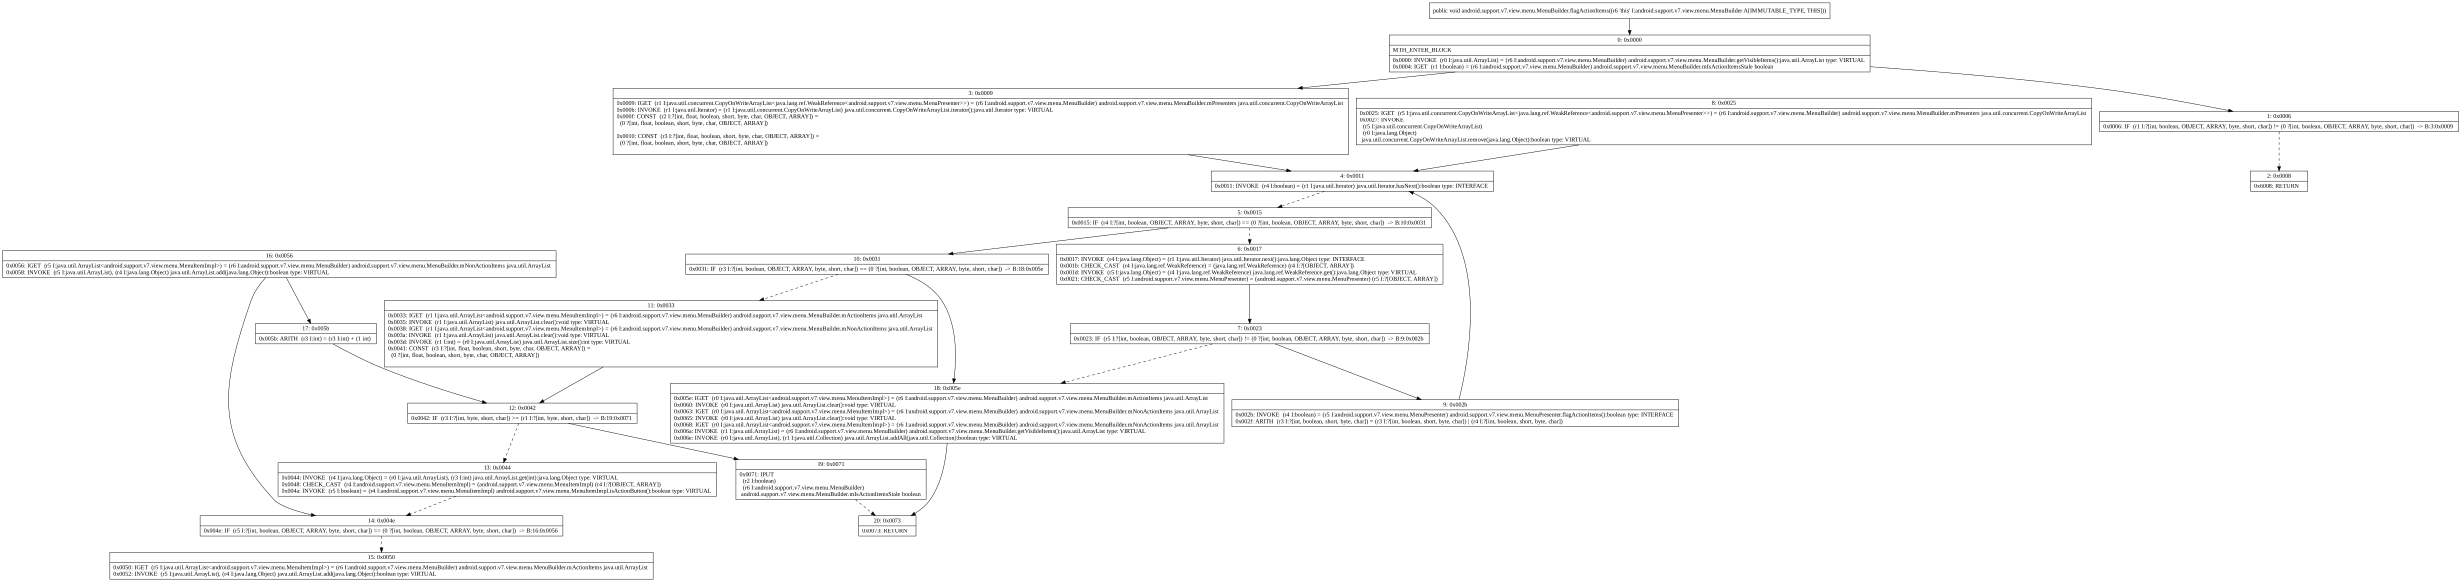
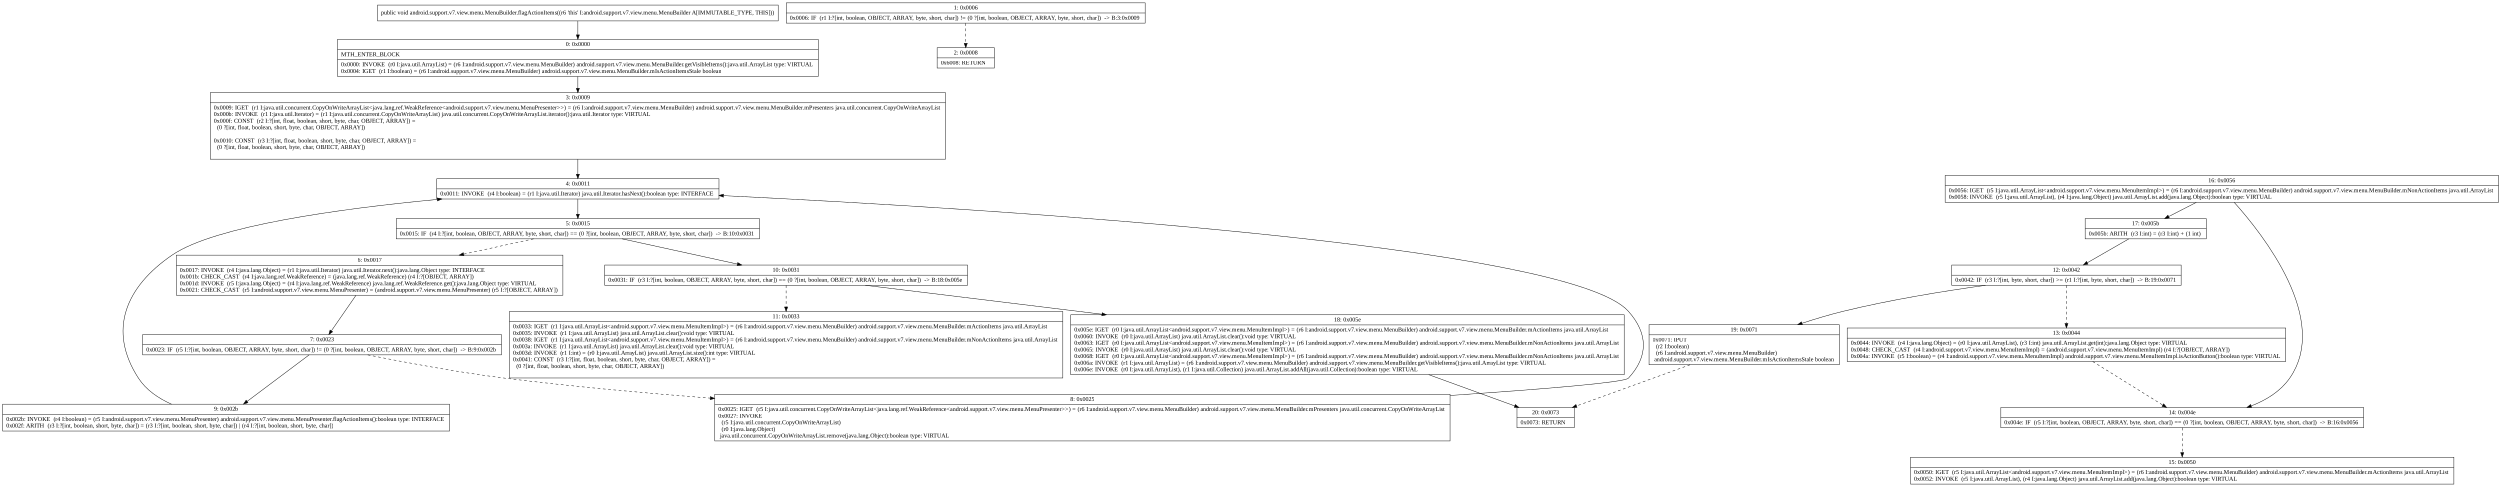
  digraph {
    fontname="Liberation Serif"
    node [fontname="Liberation Serif" shape=record]
    edge [fontname="Liberation Serif"]
    n1 [label="{0\:\ 0x0000|MTH_ENTER_BLOCK\l|0x0000: INVOKE  (r0 I:java.util.ArrayList) = (r6 I:android.support.v7.view.menu.MenuBuilder) android.support.v7.view.menu.MenuBuilder.getVisibleItems():java.util.ArrayList type: VIRTUAL \l0x0004: IGET  (r1 I:boolean) = (r6 I:android.support.v7.view.menu.MenuBuilder) android.support.v7.view.menu.MenuBuilder.mIsActionItemsStale boolean \l}"]
    n2 [label="{1\:\ 0x0006|0x0006: IF  (r1 I:?[int, boolean, OBJECT, ARRAY, byte, short, char]) != (0 ?[int, boolean, OBJECT, ARRAY, byte, short, char])  \-\> B:3:0x0009 \l}"]
    n3 [label="{3\:\ 0x0009|0x0009: IGET  (r1 I:java.util.concurrent.CopyOnWriteArrayList\<java.lang.ref.WeakReference\<android.support.v7.view.menu.MenuPresenter\>\>) = (r6 I:android.support.v7.view.menu.MenuBuilder) android.support.v7.view.menu.MenuBuilder.mPresenters java.util.concurrent.CopyOnWriteArrayList \l0x000b: INVOKE  (r1 I:java.util.Iterator) = (r1 I:java.util.concurrent.CopyOnWriteArrayList) java.util.concurrent.CopyOnWriteArrayList.iterator():java.util.Iterator type: VIRTUAL \l0x000f: CONST  (r2 I:?[int, float, boolean, short, byte, char, OBJECT, ARRAY]) = \l  (0 ?[int, float, boolean, short, byte, char, OBJECT, ARRAY])\l \l0x0010: CONST  (r3 I:?[int, float, boolean, short, byte, char, OBJECT, ARRAY]) = \l  (0 ?[int, float, boolean, short, byte, char, OBJECT, ARRAY])\l \l}"]
    n4 [label="{2\:\ 0x0008|0x6008: RETURN   \l}"]
    n5 [label="{4\:\ 0x0011|0x0011: INVOKE  (r4 I:boolean) = (r1 I:java.util.Iterator) java.util.Iterator.hasNext():boolean type: INTERFACE \l}"]
    n6 [label="{5\:\ 0x0015|0x0015: IF  (r4 I:?[int, boolean, OBJECT, ARRAY, byte, short, char]) == (0 ?[int, boolean, OBJECT, ARRAY, byte, short, char])  \-\> B:10:0x0031 \l}"]
    n7 [label="{6\:\ 0x0017|0x0017: INVOKE  (r4 I:java.lang.Object) = (r1 I:java.util.Iterator) java.util.Iterator.next():java.lang.Object type: INTERFACE \l0x001b: CHECK_CAST  (r4 I:java.lang.ref.WeakReference) = (java.lang.ref.WeakReference) (r4 I:?[OBJECT, ARRAY]) \l0x001d: INVOKE  (r5 I:java.lang.Object) = (r4 I:java.lang.ref.WeakReference) java.lang.ref.WeakReference.get():java.lang.Object type: VIRTUAL \l0x0021: CHECK_CAST  (r5 I:android.support.v7.view.menu.MenuPresenter) = (android.support.v7.view.menu.MenuPresenter) (r5 I:?[OBJECT, ARRAY]) \l}"]
    n8 [label="{10\:\ 0x0031|0x0031: IF  (r3 I:?[int, boolean, OBJECT, ARRAY, byte, short, char]) == (0 ?[int, boolean, OBJECT, ARRAY, byte, short, char])  \-\> B:18:0x005e \l}"]
    n9 [label="{7\:\ 0x0023|0x0023: IF  (r5 I:?[int, boolean, OBJECT, ARRAY, byte, short, char]) != (0 ?[int, boolean, OBJECT, ARRAY, byte, short, char])  \-\> B:9:0x002b \l}"]
    n10 [label="{11\:\ 0x0033|0x0033: IGET  (r1 I:java.util.ArrayList\<android.support.v7.view.menu.MenuItemImpl\>) = (r6 I:android.support.v7.view.menu.MenuBuilder) android.support.v7.view.menu.MenuBuilder.mActionItems java.util.ArrayList \l0x0035: INVOKE  (r1 I:java.util.ArrayList) java.util.ArrayList.clear():void type: VIRTUAL \l0x0038: IGET  (r1 I:java.util.ArrayList\<android.support.v7.view.menu.MenuItemImpl\>) = (r6 I:android.support.v7.view.menu.MenuBuilder) android.support.v7.view.menu.MenuBuilder.mNonActionItems java.util.ArrayList \l0x003a: INVOKE  (r1 I:java.util.ArrayList) java.util.ArrayList.clear():void type: VIRTUAL \l0x003d: INVOKE  (r1 I:int) = (r0 I:java.util.ArrayList) java.util.ArrayList.size():int type: VIRTUAL \l0x0041: CONST  (r3 I:?[int, float, boolean, short, byte, char, OBJECT, ARRAY]) = \l  (0 ?[int, float, boolean, short, byte, char, OBJECT, ARRAY])\l \l}"]
    n11 [label="{18\:\ 0x005e|0x005e: IGET  (r0 I:java.util.ArrayList\<android.support.v7.view.menu.MenuItemImpl\>) = (r6 I:android.support.v7.view.menu.MenuBuilder) android.support.v7.view.menu.MenuBuilder.mActionItems java.util.ArrayList \l0x0060: INVOKE  (r0 I:java.util.ArrayList) java.util.ArrayList.clear():void type: VIRTUAL \l0x0063: IGET  (r0 I:java.util.ArrayList\<android.support.v7.view.menu.MenuItemImpl\>) = (r6 I:android.support.v7.view.menu.MenuBuilder) android.support.v7.view.menu.MenuBuilder.mNonActionItems java.util.ArrayList \l0x0065: INVOKE  (r0 I:java.util.ArrayList) java.util.ArrayList.clear():void type: VIRTUAL \l0x0068: IGET  (r0 I:java.util.ArrayList\<android.support.v7.view.menu.MenuItemImpl\>) = (r6 I:android.support.v7.view.menu.MenuBuilder) android.support.v7.view.menu.MenuBuilder.mNonActionItems java.util.ArrayList \l0x006a: INVOKE  (r1 I:java.util.ArrayList) = (r6 I:android.support.v7.view.menu.MenuBuilder) android.support.v7.view.menu.MenuBuilder.getVisibleItems():java.util.ArrayList type: VIRTUAL \l0x006e: INVOKE  (r0 I:java.util.ArrayList), (r1 I:java.util.Collection) java.util.ArrayList.addAll(java.util.Collection):boolean type: VIRTUAL \l}"]
    n12 [label="{8\:\ 0x0025|0x0025: IGET  (r5 I:java.util.concurrent.CopyOnWriteArrayList\<java.lang.ref.WeakReference\<android.support.v7.view.menu.MenuPresenter\>\>) = (r6 I:android.support.v7.view.menu.MenuBuilder) android.support.v7.view.menu.MenuBuilder.mPresenters java.util.concurrent.CopyOnWriteArrayList \l0x0027: INVOKE  \l  (r5 I:java.util.concurrent.CopyOnWriteArrayList)\l  (r0 I:java.lang.Object)\l java.util.concurrent.CopyOnWriteArrayList.remove(java.lang.Object):boolean type: VIRTUAL \l}"]
    n13 [label="{9\:\ 0x002b|0x002b: INVOKE  (r4 I:boolean) = (r5 I:android.support.v7.view.menu.MenuPresenter) android.support.v7.view.menu.MenuPresenter.flagActionItems():boolean type: INTERFACE \l0x002f: ARITH  (r3 I:?[int, boolean, short, byte, char]) = (r3 I:?[int, boolean, short, byte, char]) \| (r4 I:?[int, boolean, short, byte, char]) \l}"]
    n14 [label="{12\:\ 0x0042|0x0042: IF  (r3 I:?[int, byte, short, char]) \>= (r1 I:?[int, byte, short, char])  \-\> B:19:0x0071 \l}"]
    n15 [label="{20\:\ 0x0073|0x0073: RETURN   \l}"]
    n16 [label="{13\:\ 0x0044|0x0044: INVOKE  (r4 I:java.lang.Object) = (r0 I:java.util.ArrayList), (r3 I:int) java.util.ArrayList.get(int):java.lang.Object type: VIRTUAL \l0x0048: CHECK_CAST  (r4 I:android.support.v7.view.menu.MenuItemImpl) = (android.support.v7.view.menu.MenuItemImpl) (r4 I:?[OBJECT, ARRAY]) \l0x004a: INVOKE  (r5 I:boolean) = (r4 I:android.support.v7.view.menu.MenuItemImpl) android.support.v7.view.menu.MenuItemImpl.isActionButton():boolean type: VIRTUAL \l}"]
    n17 [label="{19\:\ 0x0071|0x0071: IPUT  \l  (r2 I:boolean)\l  (r6 I:android.support.v7.view.menu.MenuBuilder)\l android.support.v7.view.menu.MenuBuilder.mIsActionItemsStale boolean \l}"]
    n18 [label="{14\:\ 0x004e|0x004e: IF  (r5 I:?[int, boolean, OBJECT, ARRAY, byte, short, char]) == (0 ?[int, boolean, OBJECT, ARRAY, byte, short, char])  \-\> B:16:0x0056 \l}"]
    n19 [label="{15\:\ 0x0050|0x0050: IGET  (r5 I:java.util.ArrayList\<android.support.v7.view.menu.MenuItemImpl\>) = (r6 I:android.support.v7.view.menu.MenuBuilder) android.support.v7.view.menu.MenuBuilder.mActionItems java.util.ArrayList \l0x0052: INVOKE  (r5 I:java.util.ArrayList), (r4 I:java.lang.Object) java.util.ArrayList.add(java.lang.Object):boolean type: VIRTUAL \l}"]
    n20 [label="{16\:\ 0x0056|0x0056: IGET  (r5 I:java.util.ArrayList\<android.support.v7.view.menu.MenuItemImpl\>) = (r6 I:android.support.v7.view.menu.MenuBuilder) android.support.v7.view.menu.MenuBuilder.mNonActionItems java.util.ArrayList \l0x0058: INVOKE  (r5 I:java.util.ArrayList), (r4 I:java.lang.Object) java.util.ArrayList.add(java.lang.Object):boolean type: VIRTUAL \l}"]
    n21 [label="{17\:\ 0x005b|0x005b: ARITH  (r3 I:int) = (r3 I:int) + (1 int) \l}"]
    n22 [label="{public void android.support.v7.view.menu.MenuBuilder.flagActionItems((r6 'this' I:android.support.v7.view.menu.MenuBuilder A[IMMUTABLE_TYPE, THIS])) }"]
-   n1 -> n2
    n1 -> n3
    n2 -> n4 [style=dashed]
    n3 -> n5
-   n5 -> n6 [style=dashed]
+   n5 -> n6
    n6 -> n7 [style=dashed]
    n6 -> n8
    n7 -> n9
    n8 -> n10 [style=dashed]
    n8 -> n11
-   n9 -> n11 [style=dashed]
+   n9 -> n12 [style=dashed]
    n9 -> n13
-   n10 -> n14
    n11 -> n15
    n12 -> n5
    n13 -> n5
    n14 -> n16 [style=dashed]
    n14 -> n17
    n16 -> n18 [style=dashed]
    n17 -> n15 [style=dashed]
    n18 -> n19 [style=dashed]
    n20 -> n18
    n20 -> n21
    n21 -> n14
    n22 -> n1
  }
